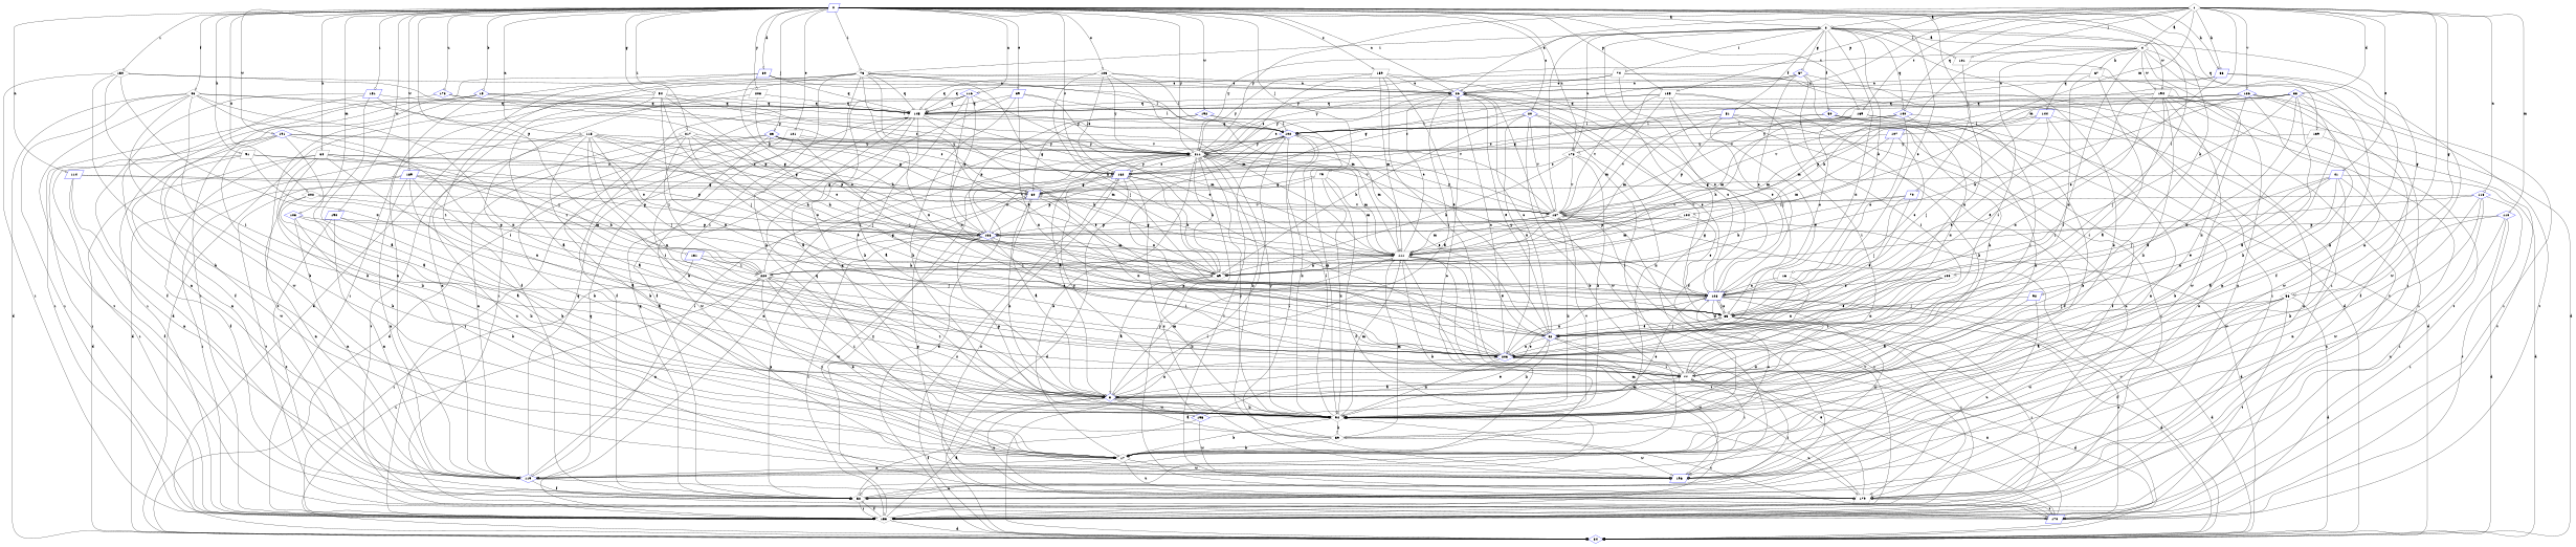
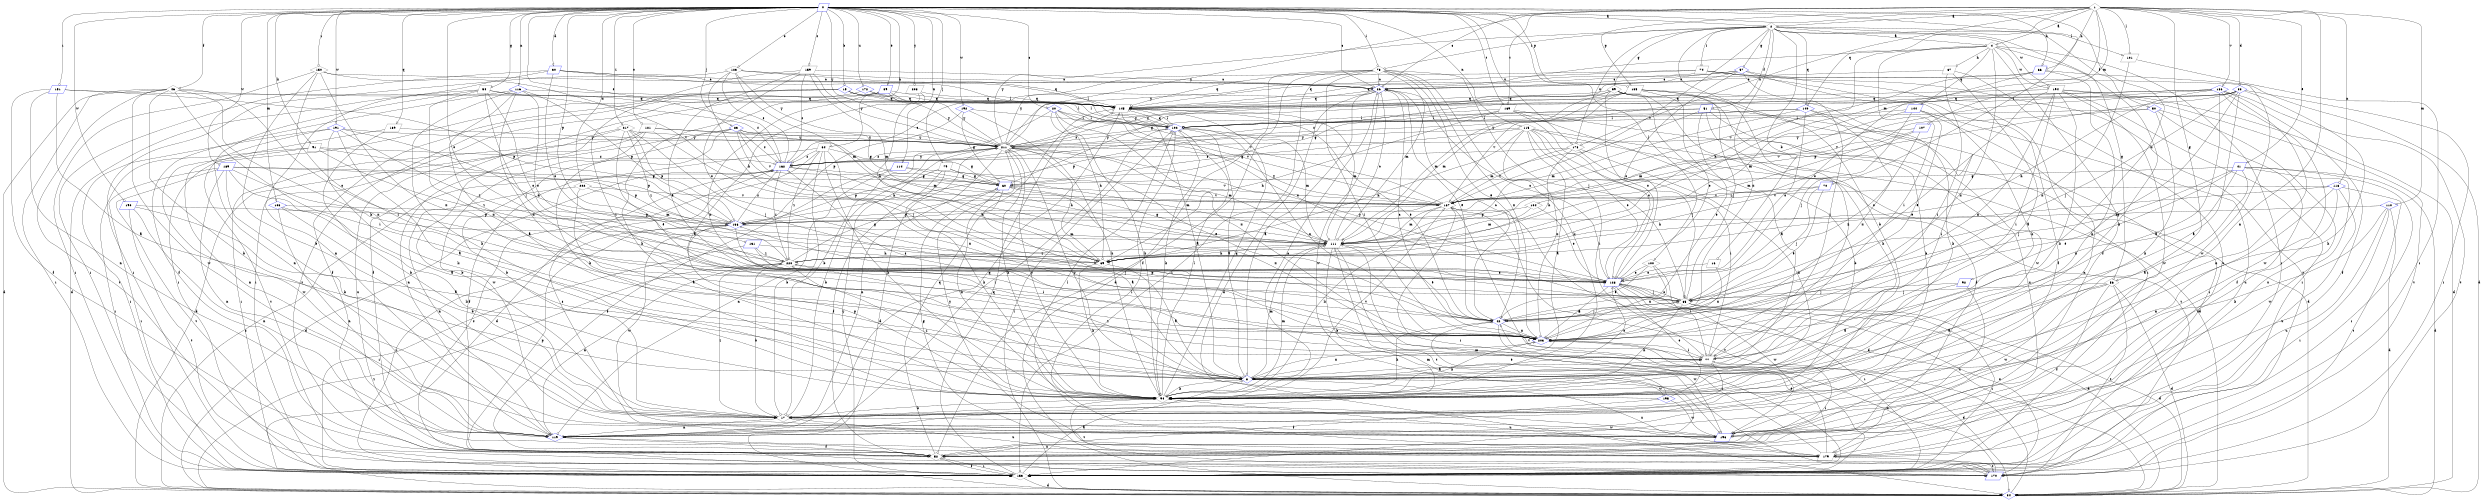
  strict digraph {
    node [color=blue shape=diamond]
    edge [arrowhead=odot]
    0 [shape=parallelogram]
    2 [color=gray40]
    15
    20
    26
    30 [shape=parallelogram]
    39 [shape=parallelogram]
    46 [color=gray40]
    54 [color=gray40 shape=parallelogram]
    64 [color=gray40 shape=parallelogram]
    66 [shape=parallelogram]
    70 [shape=parallelogram]
    73 [color=gray40]
    79 [color=gray40 shape=parallelogram]
    83
    91 [color=gray40 shape=parallelogram]
    92 [shape=parallelogram]
    100 [color=gray40]
    103
    114 [shape=parallelogram]
    115 [color=gray40]
    116
    121 [color=gray40 shape=parallelogram]
    123 [color=gray40]
    128 [shape=parallelogram]
    131 [shape=parallelogram]
    135 [color=gray40 shape=parallelogram]
    139 [color=gray40 shape=parallelogram]
    150 [color=gray40]
    151 [shape=parallelogram]
    159 [color=gray40 shape=parallelogram]
    162 [shape=parallelogram]
    169 [color=gray40 shape=parallelogram]
    172
    178 [color=gray40]
    189 [shape=parallelogram]
    190 [shape=parallelogram]
    191
    192
    202 [color=gray40]
    208 [color=gray40 shape=parallelogram]
    211 [color=gray40]
    217 [color=gray40]
    4 [color=gray40]
    56 [color=gray40]
    101 [color=gray40 shape=parallelogram]
    140
    16 [color=gray40 shape=parallelogram]
    17 [color=gray40]
    50
    51 [shape=parallelogram]
    57
    59 [color=gray40]
    74 [color=gray40 shape=parallelogram]
    187 [color=gray40]
    194 [color=gray40 shape=parallelogram]
    203
    52 [color=gray40]
    153 [color=gray40]
    102
    145 [color=gray40 shape=parallelogram]
    170 [shape=parallelogram]
    69 [color=gray40]
    94 [color=gray40]
    8
    196 [shape=parallelogram]
    34
    42
    119
    77 [color=gray40 shape=parallelogram]
    85 [color=gray40]
    220 [color=gray40]
    60 [shape=parallelogram]
    111 [color=gray40 shape=parallelogram]
    136
    179 [color=gray40 shape=parallelogram]
    1 [color=gray40]
    33
    41 [shape=parallelogram]
    104 [color=gray40]
    107 [shape=parallelogram]
    110
    118
    186
    67 [color=gray40 shape=parallelogram]
    144 [shape=parallelogram]
    195
    0 -> 2 [arrowhead=onormal label=a]
    0 -> 15 [label=b]
    0 -> 20 [arrowhead=onormal label=c]
    0 -> 26 [arrowhead=onormal label=c]
    0 -> 30 [arrowhead=onormal label=d]
    0 -> 39 [arrowhead=onormal label=e]
    0 -> 46 [arrowhead=onormal label=f]
    0 -> 54 [label=g]
    0 -> 64 [arrowhead=onormal label=h]
    0 -> 66 [arrowhead=onormal label=h]
    0 -> 70 [label=i]
    0 -> 73 [label=i]
    0 -> 79 [arrowhead=onormal label=j]
    0 -> 83 [arrowhead=onormal label=j]
    0 -> 91 [arrowhead=onormal label=k]
    0 -> 92 [arrowhead=onormal label=k]
    0 -> 100 [arrowhead=onormal label=l]
    0 -> 103 [arrowhead=onormal label=m]
    0 -> 114 [arrowhead=onormal label=n]
    0 -> 115 [label=n]
    0 -> 116 [arrowhead=onormal label=n]
    0 -> 121 [label=o]
    0 -> 123 [arrowhead=onormal label=o]
    0 -> 128 [label=o]
    0 -> 131 [label=p]
    0 -> 135 [label=p]
    0 -> 139 [arrowhead=onormal label=q]
    0 -> 150 [label=r]
    0 -> 151 [label=r]
    0 -> 159 [arrowhead=onormal label=s]
    0 -> 162 [label=s]
    0 -> 169 [label=t]
    0 -> 172 [label=u]
    0 -> 178 [arrowhead=onormal label=u]
    0 -> 189 [label=w]
    0 -> 190 [label=w]
    0 -> 191 [arrowhead=onormal label=w]
    0 -> 192 [arrowhead=onormal label=w]
    0 -> 202 [arrowhead=onormal label=x]
    0 -> 208 [label=y]
    0 -> 211 [label=y]
    0 -> 217 [arrowhead=onormal label=z]
    2 -> 73 [label=i]
    2 -> 178 [label=u]
    2 -> 211 [label=y]
    2 -> 4 [label=a]
    2 -> 56 [label=g]
    2 -> 101 [arrowhead=onormal label=l]
    2 -> 140 [label=q]
    2 -> 16 [label=b]
    2 -> 17 [arrowhead=onormal label=b]
    2 -> 50 [arrowhead=onormal label=f]
    2 -> 51 [arrowhead=onormal label=f]
    2 -> 57 [label=g]
    2 -> 59 [arrowhead=onormal label=g]
    2 -> 74 [label=i]
    2 -> 187 [label=v]
    2 -> 194 [arrowhead=onormal label=w]
    2 -> 203 [arrowhead=onormal label=x]
    15 -> 211 [label=y]
    15 -> 52 [arrowhead=onormal label=f]
    15 -> 153 [label=r]
    15 -> 102 [label=l]
    15 -> 145 [arrowhead=onormal label=q]
    15 -> 170 [label=t]
    20 -> 128 [label=o]
    20 -> 17 [label=b]
    20 -> 187 [label=v]
    20 -> 203 [arrowhead=onormal label=x]
    20 -> 102 [arrowhead=onormal label=l]
    20 -> 69 [label=h]
    20 -> 94 [arrowhead=onormal label=k]
    26 -> 145 [label=q]
    26 -> 8 [arrowhead=onormal label=a]
    26 -> 196 [arrowhead=onormal label=w]
    26 -> 34 [arrowhead=onormal label=d]
    26 -> 42 [label=e]
    30 -> 26 [label=c]
    30 -> 128 [arrowhead=onormal label=o]
    30 -> 153 [label=r]
    30 -> 102 [label=l]
    30 -> 145 [label=q]
    30 -> 119 [arrowhead=onormal label=n]
    39 -> 211 [label=y]
    39 -> 203 [arrowhead=onormal label=x]
    39 -> 52 [arrowhead=onormal label=f]
    39 -> 102 [label=l]
    39 -> 145 [arrowhead=onormal label=q]
    39 -> 94 [label=k]
    46 -> 128 [label=o]
    46 -> 17 [label=b]
    46 -> 203 [label=x]
    46 -> 153 [arrowhead=onormal label=r]
    46 -> 145 [label=q]
    46 -> 170 [arrowhead=onormal label=t]
    46 -> 196 [arrowhead=onormal label=w]
    46 -> 34 [arrowhead=onormal label=d]
    46 -> 77 [label=i]
    54 -> 128 [label=o]
    54 -> 162 [arrowhead=onormal label=s]
    54 -> 203 [label=x]
    54 -> 145 [label=q]
    54 -> 34 [arrowhead=onormal label=d]
    54 -> 119 [label=n]
    54 -> 85 [arrowhead=onormal label=j]
    64 -> 162 [arrowhead=onormal label=s]
    64 -> 17 [label=b]
    64 -> 203 [arrowhead=onormal label=x]
    64 -> 52 [label=f]
    64 -> 94 [arrowhead=onormal label=k]
    64 -> 34 [label=d]
    64 -> 220 [label=z]
    64 -> 60 [label=g]
    66 -> 26 [label=c]
    66 -> 128 [arrowhead=onormal label=o]
    66 -> 187 [arrowhead=onormal label=v]
    66 -> 94 [arrowhead=onormal label=k]
    66 -> 196 [arrowhead=onormal label=w]
    70 -> 187 [arrowhead=onormal label=v]
    70 -> 69 [arrowhead=onormal label=h]
    70 -> 42 [arrowhead=onormal label=e]
    70 -> 85 [arrowhead=onormal label=j]
    73 -> 26 [label=c]
    73 -> 203 [arrowhead=onormal label=x]
    73 -> 52 [label=f]
    73 -> 153 [label=r]
    73 -> 145 [label=q]
    73 -> 94 [label=k]
    73 -> 34 [label=d]
    73 -> 42 [label=e]
    73 -> 77 [label=i]
    73 -> 85 [arrowhead=onormal label=j]
    73 -> 111 [label=m]
    79 -> 52 [arrowhead=onormal label=f]
    79 -> 94 [label=k]
    79 -> 60 [label=g]
    79 -> 111 [arrowhead=onormal label=m]
    79 -> 136 [label=p]
    83 -> 162 [arrowhead=onormal label=s]
    83 -> 211 [arrowhead=onormal label=y]
    83 -> 17 [arrowhead=onormal label=b]
    83 -> 187 [label=v]
    83 -> 69 [arrowhead=onormal label=h]
    83 -> 94 [arrowhead=onormal label=k]
    83 -> 119 [arrowhead=onormal label=n]
    83 -> 60 [arrowhead=onormal label=g]
    91 -> 162 [arrowhead=onormal label=s]
    91 -> 153 [label=r]
    91 -> 196 [label=w]
    91 -> 220 [label=z]
    91 -> 136 [arrowhead=onormal label=p]
    92 -> 8 [arrowhead=onormal label=a]
    92 -> 85 [arrowhead=onormal label=j]
    92 -> 179 [arrowhead=onormal label=u]
    100 -> 128 [label=o]
    100 -> 203 [label=x]
    100 -> 42 [arrowhead=onormal label=e]
    100 -> 77 [arrowhead=onormal label=i]
    103 -> 17 [arrowhead=onormal label=b]
    103 -> 94 [arrowhead=onormal label=k]
    103 -> 119 [arrowhead=onormal label=n]
    103 -> 136 [arrowhead=onormal label=p]
    114 -> 187 [label=v]
    114 -> 52 [arrowhead=onormal label=f]
    114 -> 119 [label=n]
    114 -> 60 [label=g]
    115 -> 128 [label=o]
    115 -> 211 [label=y]
    115 -> 203 [label=x]
    115 -> 170 [arrowhead=onormal label=t]
    115 -> 69 [arrowhead=onormal label=h]
    115 -> 8 [arrowhead=onormal label=a]
    115 -> 34 [label=d]
    115 -> 77 [label=i]
    115 -> 85 [arrowhead=onormal label=j]
    115 -> 60 [arrowhead=onormal label=g]
    116 -> 128 [arrowhead=onormal label=o]
    116 -> 203 [label=x]
    116 -> 52 [label=f]
    116 -> 145 [arrowhead=onormal label=q]
    116 -> 94 [label=k]
    116 -> 8 [label=a]
    116 -> 136 [arrowhead=onormal label=p]
    121 -> 211 [label=y]
    121 -> 153 [arrowhead=onormal label=r]
    121 -> 196 [label=w]
    121 -> 34 [label=d]
    121 -> 85 [arrowhead=onormal label=j]
    121 -> 111 [label=m]
    123 -> 26 [arrowhead=onormal label=c]
    123 -> 162 [label=s]
    123 -> 211 [label=y]
    123 -> 153 [label=r]
    123 -> 102 [label=l]
    123 -> 69 [label=h]
    123 -> 111 [arrowhead=onormal label=m]
    128 -> 26 [arrowhead=onormal label=c]
    128 -> 211 [label=y]
    128 -> 203 [arrowhead=onormal label=x]
    128 -> 153 [label=r]
    128 -> 196 [arrowhead=onormal label=w]
    128 -> 34 [arrowhead=onormal label=d]
    128 -> 85 [label=j]
    131 -> 153 [arrowhead=onormal label=r]
    131 -> 69 [label=h]
    131 -> 85 [label=j]
    131 -> 220 [arrowhead=onormal label=z]
    135 -> 128 [label=o]
    135 -> 211 [label=y]
    135 -> 187 [arrowhead=onormal label=v]
    135 -> 145 [label=q]
    135 -> 94 [arrowhead=onormal label=k]
    135 -> 77 [arrowhead=onormal label=i]
    135 -> 85 [label=j]
    135 -> 111 [label=m]
    139 -> 211 [label=y]
    139 -> 17 [arrowhead=onormal label=b]
    139 -> 170 [arrowhead=onormal label=t]
    150 -> 26 [label=c]
    150 -> 17 [arrowhead=onormal label=b]
    150 -> 187 [label=v]
    150 -> 203 [label=x]
    150 -> 153 [arrowhead=onormal label=r]
    150 -> 77 [arrowhead=onormal label=i]
    151 -> 52 [label=f]
    151 -> 145 [arrowhead=onormal label=q]
    151 -> 8 [label=a]
    151 -> 119 [label=n]
    151 -> 136 [label=p]
    159 -> 26 [label=c]
    159 -> 128 [label=o]
    159 -> 162 [arrowhead=onormal label=s]
    159 -> 211 [arrowhead=onormal label=y]
    159 -> 42 [label=e]
    159 -> 77 [arrowhead=onormal label=i]
    159 -> 111 [arrowhead=onormal label=m]
    162 -> 26 [label=c]
    162 -> 211 [label=y]
    162 -> 69 [label=h]
    162 -> 34 [arrowhead=onormal label=d]
    162 -> 220 [label=z]
    162 -> 60 [arrowhead=onormal label=g]
    169 -> 128 [arrowhead=onormal label=o]
    169 -> 17 [label=b]
    169 -> 102 [label=l]
    169 -> 69 [arrowhead=onormal label=h]
    169 -> 34 [label=d]
    169 -> 136 [label=p]
    172 -> 187 [label=v]
    172 -> 153 [label=r]
    172 -> 145 [label=q]
    178 -> 162 [label=s]
    178 -> 187 [arrowhead=onormal label=v]
    178 -> 69 [arrowhead=onormal label=h]
    178 -> 94 [arrowhead=onormal label=k]
    178 -> 77 [label=i]
    189 -> 17 [arrowhead=onormal label=b]
    189 -> 153 [arrowhead=onormal label=r]
    189 -> 170 [arrowhead=onormal label=t]
    189 -> 69 [label=h]
    189 -> 8 [label=a]
    189 -> 119 [label=n]
    189 -> 60 [arrowhead=onormal label=g]
    189 -> 136 [label=p]
    190 -> 170 [label=t]
    190 -> 8 [arrowhead=onormal label=a]
    190 -> 119 [arrowhead=onormal label=n]
    190 -> 136 [arrowhead=onormal label=p]
    191 -> 211 [arrowhead=onormal label=y]
    191 -> 153 [label=r]
    191 -> 69 [arrowhead=onormal label=h]
    191 -> 94 [arrowhead=onormal label=k]
    191 -> 8 [label=a]
    191 -> 119 [label=n]
    191 -> 220 [arrowhead=onormal label=z]
    192 -> 102 [label=l]
    192 -> 94 [arrowhead=onormal label=k]
    192 -> 60 [arrowhead=onormal label=g]
    192 -> 136 [label=p]
    202 -> 187 [arrowhead=onormal label=v]
    202 -> 8 [arrowhead=onormal label=a]
    202 -> 119 [arrowhead=onormal label=n]
    202 -> 111 [arrowhead=onormal label=m]
    208 -> 145 [label=q]
    208 -> 69 [arrowhead=onormal label=h]
    208 -> 8 [arrowhead=onormal label=a]
    211 -> 162 [arrowhead=onormal label=s]
    211 -> 17 [label=b]
    211 -> 69 [arrowhead=onormal label=h]
    211 -> 94 [arrowhead=onormal label=k]
    211 -> 34 [label=d]
    211 -> 42 [label=e]
    211 -> 119 [arrowhead=onormal label=n]
    211 -> 111 [arrowhead=onormal label=m]
    217 -> 211 [arrowhead=onormal label=y]
    217 -> 17 [arrowhead=onormal label=b]
    217 -> 42 [arrowhead=onormal label=e]
    217 -> 85 [arrowhead=onormal label=j]
    217 -> 220 [label=z]
    217 -> 136 [arrowhead=onormal label=p]
    217 -> 179 [label=u]
    4 -> 211 [label=y]
    4 -> 194 [label=w]
    4 -> 203 [label=x]
    4 -> 52 [label=f]
    4 -> 153 [label=r]
    4 -> 69 [label=h]
    4 -> 94 [arrowhead=onormal label=k]
    4 -> 77 [label=i]
    4 -> 67 [label=h]
    4 -> 144 [arrowhead=onormal label=q]
    56 -> 52 [label=f]
    56 -> 170 [arrowhead=onormal label=t]
    56 -> 8 [arrowhead=onormal label=a]
    56 -> 196 [label=w]
    56 -> 34 [arrowhead=onormal label=d]
    56 -> 85 [label=j]
    101 -> 203 [label=x]
    101 -> 153 [label=r]
    140 -> 128 [arrowhead=onormal label=o]
    140 -> 211 [label=y]
    140 -> 203 [label=x]
    140 -> 102 [label=l]
    140 -> 77 [arrowhead=onormal label=i]
    140 -> 111 [label=m]
    16 -> 128 [label=o]
    16 -> 203 [arrowhead=onormal label=x]
    17 -> 26 [arrowhead=onormal label=c]
    17 -> 196 [arrowhead=onormal label=w]
    17 -> 119 [label=n]
    17 -> 77 [label=i]
    17 -> 220 [label=z]
    17 -> 179 [label=u]
    50 -> 187 [arrowhead=onormal label=v]
    50 -> 52 [arrowhead=onormal label=f]
    50 -> 102 [label=l]
    50 -> 94 [label=k]
    50 -> 179 [arrowhead=onormal label=u]
    51 -> 162 [arrowhead=onormal label=s]
    51 -> 52 [arrowhead=onormal label=f]
    51 -> 153 [label=r]
    51 -> 102 [label=l]
    51 -> 42 [label=e]
    51 -> 111 [label=m]
    51 -> 179 [label=u]
    57 -> 26 [label=c]
    57 -> 128 [arrowhead=onormal label=o]
    57 -> 153 [arrowhead=onormal label=r]
    57 -> 145 [label=q]
    57 -> 94 [label=k]
    57 -> 77 [arrowhead=onormal label=i]
    57 -> 60 [label=g]
    59 -> 128 [label=o]
    59 -> 211 [label=y]
    59 -> 17 [arrowhead=onormal label=b]
    59 -> 145 [arrowhead=onormal label=q]
-   94 -> 59 [arrowhead=onormal label=k]
+   59 -> 94 [arrowhead=onormal label=k]
    59 -> 8 [label=a]
    59 -> 196 [arrowhead=onormal label=w]
    59 -> 111 [arrowhead=onormal label=m]
    74 -> 26 [label=c]
    74 -> 211 [label=y]
    74 -> 52 [arrowhead=onormal label=f]
    74 -> 145 [arrowhead=onormal label=q]
    74 -> 170 [arrowhead=onormal label=t]
    74 -> 34 [arrowhead=onormal label=d]
    187 -> 211 [label=y]
    187 -> 153 [label=r]
    187 -> 94 [label=k]
    187 -> 34 [label=d]
    187 -> 111 [label=m]
    187 -> 136 [arrowhead=onormal label=p]
    194 -> 203 [label=x]
    194 -> 153 [label=r]
    194 -> 145 [arrowhead=onormal label=q]
    194 -> 170 [arrowhead=onormal label=t]
    194 -> 94 [label=k]
    194 -> 196 [label=w]
    194 -> 34 [label=d]
    194 -> 42 [arrowhead=onormal label=e]
    194 -> 77 [arrowhead=onormal label=i]
    203 -> 26 [label=c]
    203 -> 162 [arrowhead=onormal label=s]
    203 -> 94 [arrowhead=onormal label=k]
    203 -> 34 [arrowhead=onormal label=d]
    203 -> 77 [arrowhead=onormal label=i]
    52 -> 153 [arrowhead=onormal label=r]
    52 -> 145 [label=q]
    52 -> 77 [arrowhead=onormal label=i]
    52 -> 136 [arrowhead=onormal label=p]
    153 -> 211 [label=y]
    153 -> 187 [arrowhead=onormal label=v]
    153 -> 52 [label=f]
    153 -> 145 [arrowhead=onormal label=q]
    153 -> 8 [arrowhead=onormal label=a]
    153 -> 34 [arrowhead=onormal label=d]
    153 -> 111 [arrowhead=onormal label=m]
    102 -> 211 [label=y]
    102 -> 203 [arrowhead=onormal label=x]
    102 -> 145 [label=q]
    102 -> 94 [label=k]
    102 -> 8 [label=a]
    102 -> 111 [label=m]
    145 -> 102 [label=l]
    145 -> 8 [label=a]
    145 -> 42 [label=e]
    145 -> 111 [label=m]
    170 -> 128 [label=o]
    170 -> 162 [arrowhead=onormal label=s]
    170 -> 203 [label=x]
    69 -> 94 [label=k]
    69 -> 8 [arrowhead=onormal label=a]
    94 -> 211 [arrowhead=onormal label=y]
    94 -> 17 [label=b]
    94 -> 187 [arrowhead=onormal label=v]
    94 -> 102 [arrowhead=onormal label=l]
    94 -> 145 [label=q]
    94 -> 170 [label=t]
    94 -> 220 [arrowhead=onormal label=z]
    94 -> 111 [arrowhead=onormal label=m]
    94 -> 136 [arrowhead=onormal label=p]
    94 -> 179 [arrowhead=onormal label=u]
    8 -> 128 [arrowhead=onormal label=o]
    8 -> 203 [arrowhead=onormal label=x]
    8 -> 94 [label=k]
    8 -> 220 [label=z]
    8 -> 111 [label=m]
    8 -> 179 [label=u]
    8 -> 195 [label=w]
    196 -> 162 [label=s]
    196 -> 102 [label=l]
    34 -> 162 [label=s]
    34 -> 187 [label=v]
    34 -> 102 [arrowhead=onormal label=l]
    34 -> 220 [arrowhead=onormal label=z]
    42 -> 26 [arrowhead=onormal label=c]
    42 -> 203 [label=x]
    42 -> 94 [arrowhead=onormal label=k]
    42 -> 196 [arrowhead=onormal label=w]
    42 -> 85 [label=j]
    42 -> 136 [label=p]
    119 -> 52 [label=f]
    119 -> 102 [arrowhead=onormal label=l]
    119 -> 145 [arrowhead=onormal label=q]
    119 -> 179 [arrowhead=onormal label=u]
    77 -> 8 [label=a]
    85 -> 128 [label=o]
    85 -> 153 [label=r]
    85 -> 94 [arrowhead=onormal label=k]
    85 -> 34 [arrowhead=onormal label=d]
    85 -> 42 [label=e]
    220 -> 128 [label=o]
    220 -> 17 [arrowhead=onormal label=b]
    220 -> 119 [label=n]
    220 -> 60 [label=g]
    60 -> 187 [arrowhead=onormal label=v]
    60 -> 203 [label=x]
    60 -> 94 [arrowhead=onormal label=k]
    60 -> 8 [label=a]
    111 -> 26 [label=c]
    111 -> 17 [arrowhead=onormal label=b]
    111 -> 170 [label=t]
    111 -> 69 [label=h]
    111 -> 42 [arrowhead=onormal label=e]
    111 -> 220 [label=z]
    111 -> 60 [arrowhead=onormal label=g]
    136 -> 162 [label=s]
    136 -> 153 [label=r]
    136 -> 196 [label=w]
    136 -> 77 [arrowhead=onormal label=i]
    136 -> 111 [label=m]
    179 -> 211 [arrowhead=onormal label=y]
    179 -> 102 [label=l]
    179 -> 170 [arrowhead=onormal label=t]
    179 -> 42 [arrowhead=onormal label=e]
    179 -> 60 [label=g]
    179 -> 111 [arrowhead=onormal label=m]
    1 -> 2 [label=a]
    1 -> 26 [arrowhead=onormal label=c]
    1 -> 66 [label=h]
    1 -> 135 [arrowhead=onormal label=p]
    1 -> 169 [arrowhead=onormal label=t]
    1 -> 178 [arrowhead=onormal label=u]
    1 -> 211 [arrowhead=onormal label=y]
    1 -> 4 [arrowhead=onormal label=a]
    1 -> 56 [arrowhead=onormal label=g]
    1 -> 101 [label=l]
    1 -> 140 [label=q]
    1 -> 119 [arrowhead=onormal label=n]
    1 -> 33 [label=d]
    1 -> 41 [arrowhead=onormal label=e]
    1 -> 104 [label=m]
    1 -> 107 [label=m]
    1 -> 110 [label=m]
    1 -> 118 [label=n]
    1 -> 186 [arrowhead=onormal label=v]
    33 -> 187 [arrowhead=onormal label=v]
    33 -> 203 [label=x]
    33 -> 153 [label=r]
    33 -> 145 [arrowhead=onormal label=q]
    33 -> 94 [arrowhead=onormal label=k]
    33 -> 8 [label=a]
    33 -> 85 [label=j]
    33 -> 60 [arrowhead=onormal label=g]
    33 -> 136 [label=p]
    41 -> 203 [label=x]
    41 -> 153 [label=r]
    41 -> 8 [label=a]
    41 -> 196 [label=w]
    41 -> 34 [label=d]
    41 -> 42 [arrowhead=onormal label=e]
    41 -> 85 [arrowhead=onormal label=j]
    41 -> 60 [arrowhead=onormal label=g]
    104 -> 128 [label=o]
    104 -> 111 [arrowhead=onormal label=m]
    104 -> 136 [arrowhead=onormal label=p]
    107 -> 128 [arrowhead=onormal label=o]
    107 -> 211 [arrowhead=onormal label=y]
    107 -> 220 [arrowhead=onormal label=z]
    107 -> 111 [arrowhead=onormal label=m]
    110 -> 153 [arrowhead=onormal label=r]
    110 -> 94 [label=k]
    110 -> 34 [label=d]
    110 -> 136 [label=p]
    110 -> 179 [arrowhead=onormal label=u]
    118 -> 187 [arrowhead=onormal label=v]
    118 -> 170 [label=t]
    118 -> 196 [arrowhead=onormal label=w]
    118 -> 119 [arrowhead=onormal label=n]
    118 -> 220 [label=z]
    118 -> 179 [arrowhead=onormal label=u]
    186 -> 162 [label=s]
    186 -> 52 [label=f]
    186 -> 145 [arrowhead=onormal label=q]
    186 -> 170 [label=t]
    186 -> 69 [arrowhead=onormal label=h]
    186 -> 8 [arrowhead=onormal label=a]
    186 -> 196 [arrowhead=onormal label=w]
    186 -> 119 [label=n]
    186 -> 111 [arrowhead=onormal label=m]
    67 -> 26 [arrowhead=onormal label=c]
    67 -> 8 [arrowhead=onormal label=a]
    67 -> 77 [arrowhead=onormal label=i]
    67 -> 179 [label=u]
    144 -> 102 [label=l]
    144 -> 42 [arrowhead=onormal label=e]
    144 -> 119 [arrowhead=onormal label=n]
    144 -> 85 [arrowhead=onormal label=j]
    144 -> 111 [label=m]
    144 -> 179 [label=u]
    195 -> 128 [label=o]
    195 -> 211 [label=y]
    195 -> 52 [label=f]
    195 -> 196 [label=w]
    195 -> 42 [label=e]
  }
